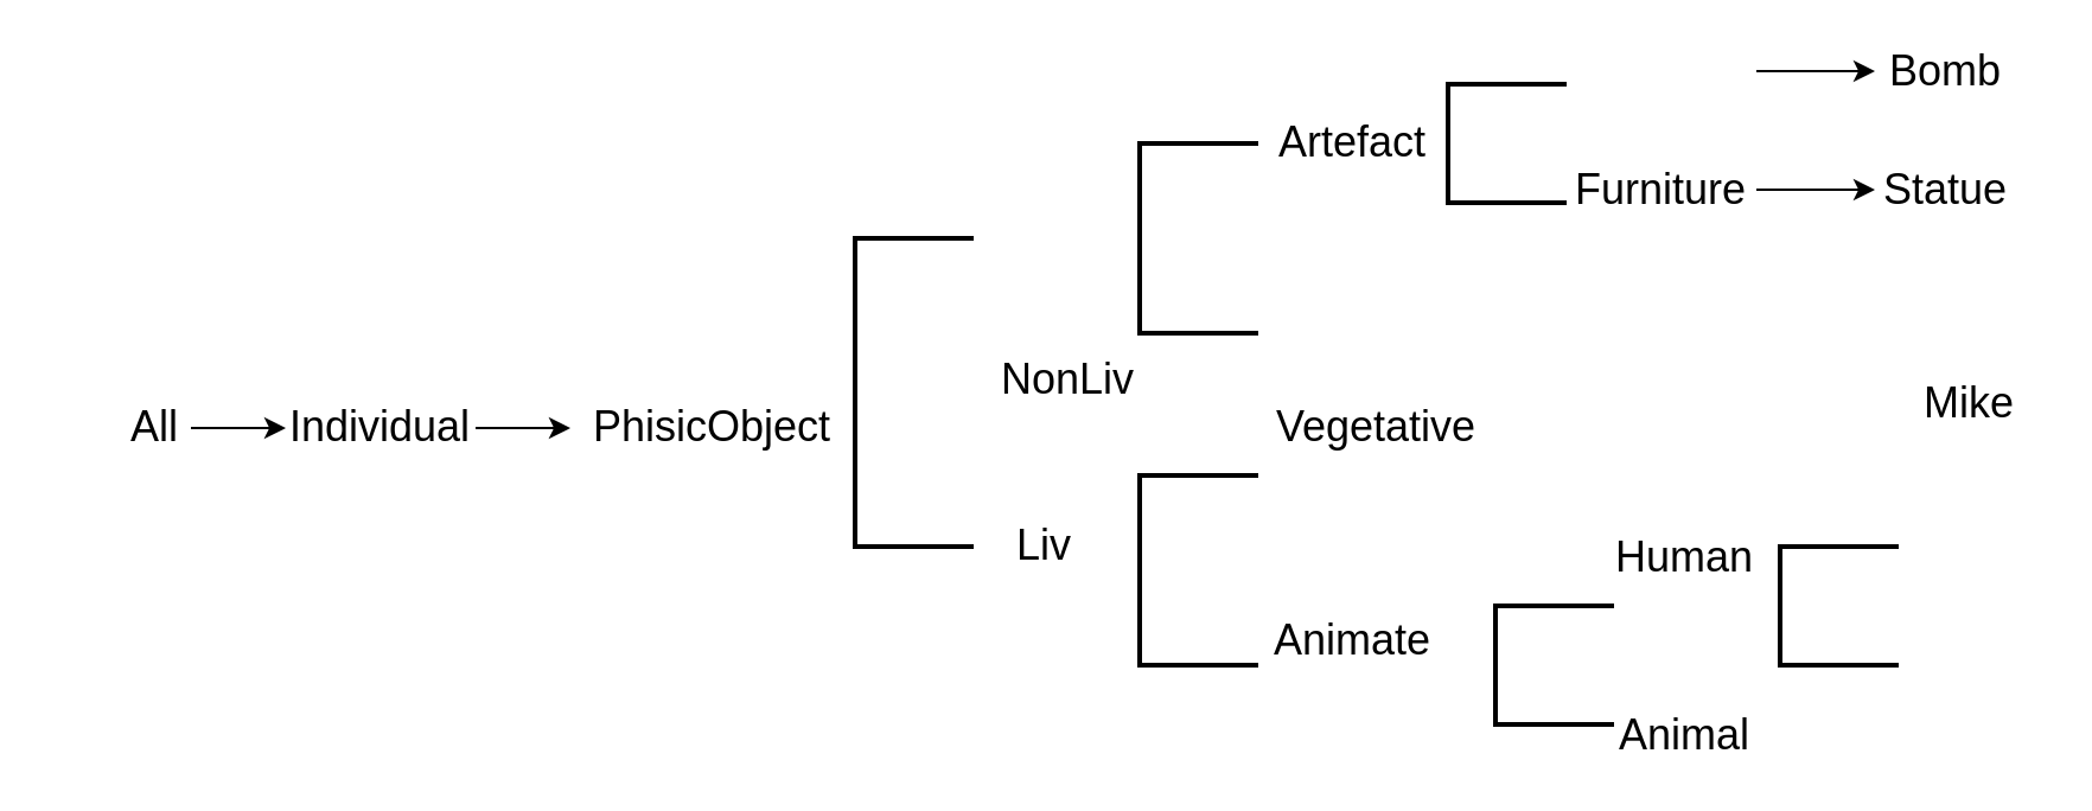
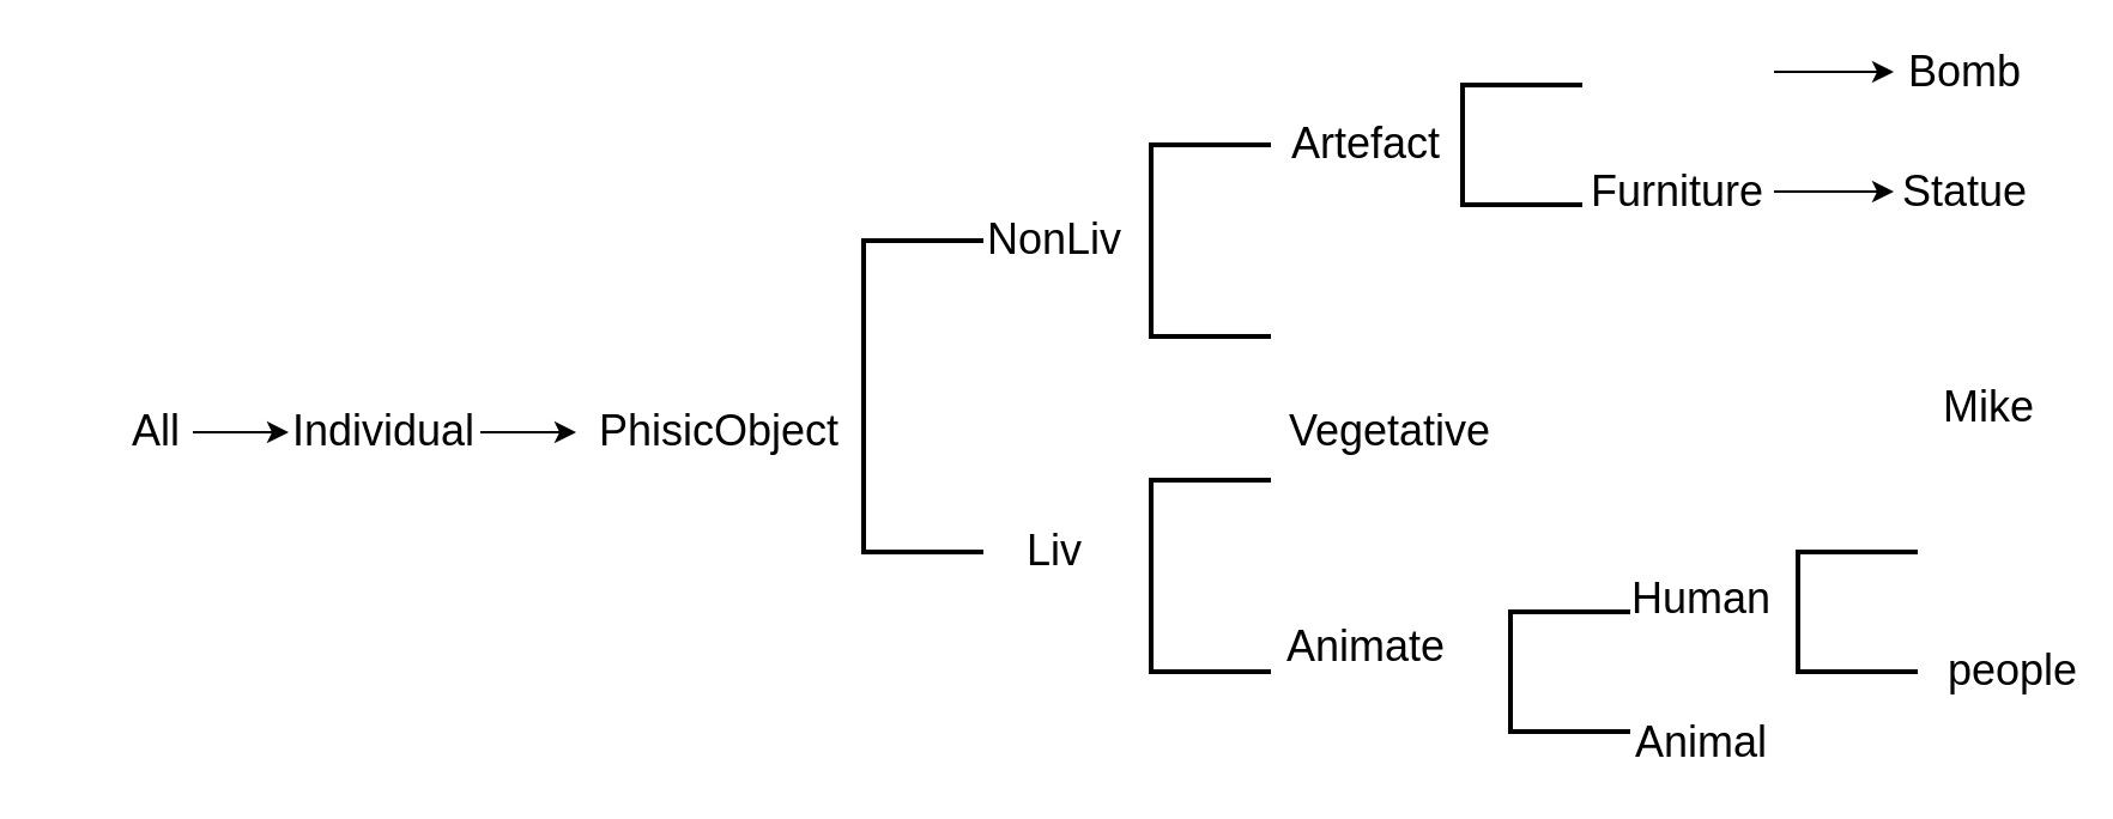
  <mxCell id="0" />
  <mxCell id="1" parent="0" />
  <mxCell id="2" value="&lt;font style=&quot;font-size: 18px&quot;&gt;All&lt;/font&gt;" style="text;html=1;strokeColor=none;fillColor=none;align=center;verticalAlign=middle;whiteSpace=wrap;rounded=0;" parent="1" vertex="1"><mxGeometry x="20" y="160" width="90" height="40" as="geometry" /></mxCell>
  <mxCell id="3" value="&lt;font style=&quot;font-size: 18px&quot;&gt;Individual&lt;/font&gt;" style="text;html=1;strokeColor=none;fillColor=none;align=center;verticalAlign=middle;whiteSpace=wrap;rounded=0;" parent="1" vertex="1"><mxGeometry x="140" y="170" width="40" height="20" as="geometry" /></mxCell>
  <mxCell id="4" value="" style="endArrow=classic;html=1;" parent="1" edge="1"><mxGeometry width="50" height="50" relative="1" as="geometry"><mxPoint x="200" y="180" as="sourcePoint" /><mxPoint x="240" y="180" as="targetPoint" /></mxGeometry></mxCell>
  <mxCell id="5" value="&lt;font style=&quot;font-size: 18px&quot;&gt;PhisicObject&lt;/font&gt;" style="text;html=1;strokeColor=none;fillColor=none;align=center;verticalAlign=middle;whiteSpace=wrap;rounded=0;" parent="1" vertex="1"><mxGeometry x="280" y="170" width="40" height="20" as="geometry" /></mxCell>
  <mxCell id="6" value="" style="strokeWidth=2;html=1;shape=mxgraph.flowchart.annotation_1;align=left;pointerEvents=1;" parent="1" vertex="1"><mxGeometry x="360" y="100" width="50" height="130" as="geometry" /></mxCell>
- <mxCell id="7" value="&lt;font style=&quot;font-size: 18px&quot;&gt;NonLiv&lt;/font&gt;" style="text;html=1;strokeColor=none;fillColor=none;align=center;verticalAlign=middle;whiteSpace=wrap;rounded=0;" parent="1" vertex="1"><mxGeometry x="430" y="150" width="40" height="20" as="geometry" /></mxCell>
+ <mxCell id="7" value="&lt;font style=&quot;font-size: 18px&quot;&gt;NonLiv&lt;/font&gt;" style="text;html=1;strokeColor=none;fillColor=none;align=center;verticalAlign=middle;whiteSpace=wrap;rounded=0;" parent="1" vertex="1"><mxGeometry x="420" y="90" width="40" height="20" as="geometry" /></mxCell>
  <mxCell id="8" value="&lt;font style=&quot;font-size: 18px&quot;&gt;Liv&lt;/font&gt;" style="text;html=1;strokeColor=none;fillColor=none;align=center;verticalAlign=middle;whiteSpace=wrap;rounded=0;" parent="1" vertex="1"><mxGeometry x="420" y="220" width="40" height="20" as="geometry" /></mxCell>
  <mxCell id="9" value="" style="strokeWidth=2;html=1;shape=mxgraph.flowchart.annotation_1;align=left;pointerEvents=1;" parent="1" vertex="1"><mxGeometry x="480" y="60" width="50" height="80" as="geometry" /></mxCell>
  <mxCell id="10" value="" style="strokeWidth=2;html=1;shape=mxgraph.flowchart.annotation_1;align=left;pointerEvents=1;" parent="1" vertex="1"><mxGeometry x="480" y="200" width="50" height="80" as="geometry" /></mxCell>
  <mxCell id="11" style="edgeStyle=orthogonalEdgeStyle;rounded=0;orthogonalLoop=1;jettySize=auto;html=1;exitX=0.5;exitY=1;exitDx=0;exitDy=0;exitPerimeter=0;" parent="1" source="9" target="9" edge="1"><mxGeometry relative="1" as="geometry" /></mxCell>
  <mxCell id="12" value="&lt;span style=&quot;font-size: 18px&quot;&gt;Artefact&lt;/span&gt;" style="text;html=1;strokeColor=none;fillColor=none;align=center;verticalAlign=middle;whiteSpace=wrap;rounded=0;" parent="1" vertex="1"><mxGeometry x="550" y="50" width="40" height="20" as="geometry" /></mxCell>
  <mxCell id="13" value="&lt;font style=&quot;font-size: 18px&quot;&gt;Animate&lt;/font&gt;" style="text;html=1;strokeColor=none;fillColor=none;align=center;verticalAlign=middle;whiteSpace=wrap;rounded=0;" parent="1" vertex="1"><mxGeometry x="550" y="260" width="40" height="20" as="geometry" /></mxCell>
  <mxCell id="14" value="&lt;span style=&quot;font-size: 18px&quot;&gt;Vegetative&lt;/span&gt;" style="text;html=1;strokeColor=none;fillColor=none;align=center;verticalAlign=middle;whiteSpace=wrap;rounded=0;" parent="1" vertex="1"><mxGeometry x="560" y="170" width="40" height="20" as="geometry" /></mxCell>
  <mxCell id="15" value="" style="strokeWidth=2;html=1;shape=mxgraph.flowchart.annotation_1;align=left;pointerEvents=1;" parent="1" vertex="1"><mxGeometry x="630" y="255" width="50" height="50" as="geometry" /></mxCell>
- <mxCell id="16" value="&lt;font style=&quot;font-size: 18px&quot;&gt;Human&lt;/font&gt;" style="text;html=1;strokeColor=none;fillColor=none;align=center;verticalAlign=middle;whiteSpace=wrap;rounded=0;" parent="1" vertex="1"><mxGeometry x="690" y="225" width="40" height="20" as="geometry" /></mxCell>
+ <mxCell id="16" value="&lt;font style=&quot;font-size: 18px&quot;&gt;Human&lt;/font&gt;" style="text;html=1;strokeColor=none;fillColor=none;align=center;verticalAlign=middle;whiteSpace=wrap;rounded=0;" parent="1" vertex="1"><mxGeometry x="690" y="240" width="40" height="20" as="geometry" /></mxCell>
  <mxCell id="17" value="&lt;span style=&quot;font-size: 18px&quot;&gt;Animal&lt;/span&gt;" style="text;html=1;strokeColor=none;fillColor=none;align=center;verticalAlign=middle;whiteSpace=wrap;rounded=0;" parent="1" vertex="1"><mxGeometry x="690" y="300" width="40" height="20" as="geometry" /></mxCell>
  <mxCell id="18" value="" style="endArrow=classic;html=1;" edge="1" parent="1"><mxGeometry width="50" height="50" relative="1" as="geometry"><mxPoint x="740" y="29.5" as="sourcePoint" /><mxPoint x="790" y="29.5" as="targetPoint" /></mxGeometry></mxCell>
  <mxCell id="19" value="&lt;span style=&quot;font-size: 18px&quot;&gt;Bomb&lt;/span&gt;" style="text;html=1;strokeColor=none;fillColor=none;align=center;verticalAlign=middle;whiteSpace=wrap;rounded=0;" vertex="1" parent="1"><mxGeometry x="800" y="20" width="40" height="20" as="geometry" /></mxCell>
  <mxCell id="20" value="" style="endArrow=classic;html=1;" edge="1" parent="1"><mxGeometry width="50" height="50" relative="1" as="geometry"><mxPoint x="80" y="180" as="sourcePoint" /><mxPoint x="120" y="180" as="targetPoint" /></mxGeometry></mxCell>
  <mxCell id="21" value="" style="strokeWidth=2;html=1;shape=mxgraph.flowchart.annotation_1;align=left;pointerEvents=1;" vertex="1" parent="1"><mxGeometry x="750" y="230" width="50" height="50" as="geometry" /></mxCell>
  <mxCell id="22" value="&lt;span style=&quot;font-size: 18px&quot;&gt;Mike&lt;/span&gt;" style="text;html=1;strokeColor=none;fillColor=none;align=center;verticalAlign=middle;whiteSpace=wrap;rounded=0;" vertex="1" parent="1"><mxGeometry x="810" y="160" width="40" height="20" as="geometry" /></mxCell>
+ <mxCell id="23" value="&lt;span style=&quot;font-size: 18px&quot;&gt;people&lt;/span&gt;" style="text;html=1;strokeColor=none;fillColor=none;align=center;verticalAlign=middle;whiteSpace=wrap;rounded=0;" vertex="1" parent="1"><mxGeometry x="820" y="270" width="40" height="20" as="geometry" /></mxCell>
  <mxCell id="24" value="" style="strokeWidth=2;html=1;shape=mxgraph.flowchart.annotation_1;align=left;pointerEvents=1;" vertex="1" parent="1"><mxGeometry x="610" y="35" width="50" height="50" as="geometry" /></mxCell>
  <mxCell id="25" value="&lt;span style=&quot;font-size: 18px&quot;&gt;Furniture&lt;/span&gt;" style="text;html=1;strokeColor=none;fillColor=none;align=center;verticalAlign=middle;whiteSpace=wrap;rounded=0;" vertex="1" parent="1"><mxGeometry x="680" y="70" width="40" height="20" as="geometry" /></mxCell>
  <mxCell id="26" value="" style="endArrow=classic;html=1;" edge="1" parent="1"><mxGeometry width="50" height="50" relative="1" as="geometry"><mxPoint x="740" y="79.5" as="sourcePoint" /><mxPoint x="790" y="79.5" as="targetPoint" /></mxGeometry></mxCell>
  <mxCell id="27" value="&lt;span style=&quot;font-size: 18px&quot;&gt;Statue&lt;/span&gt;" style="text;html=1;strokeColor=none;fillColor=none;align=center;verticalAlign=middle;whiteSpace=wrap;rounded=0;" vertex="1" parent="1"><mxGeometry x="800" y="70" width="40" height="20" as="geometry" /></mxCell>
